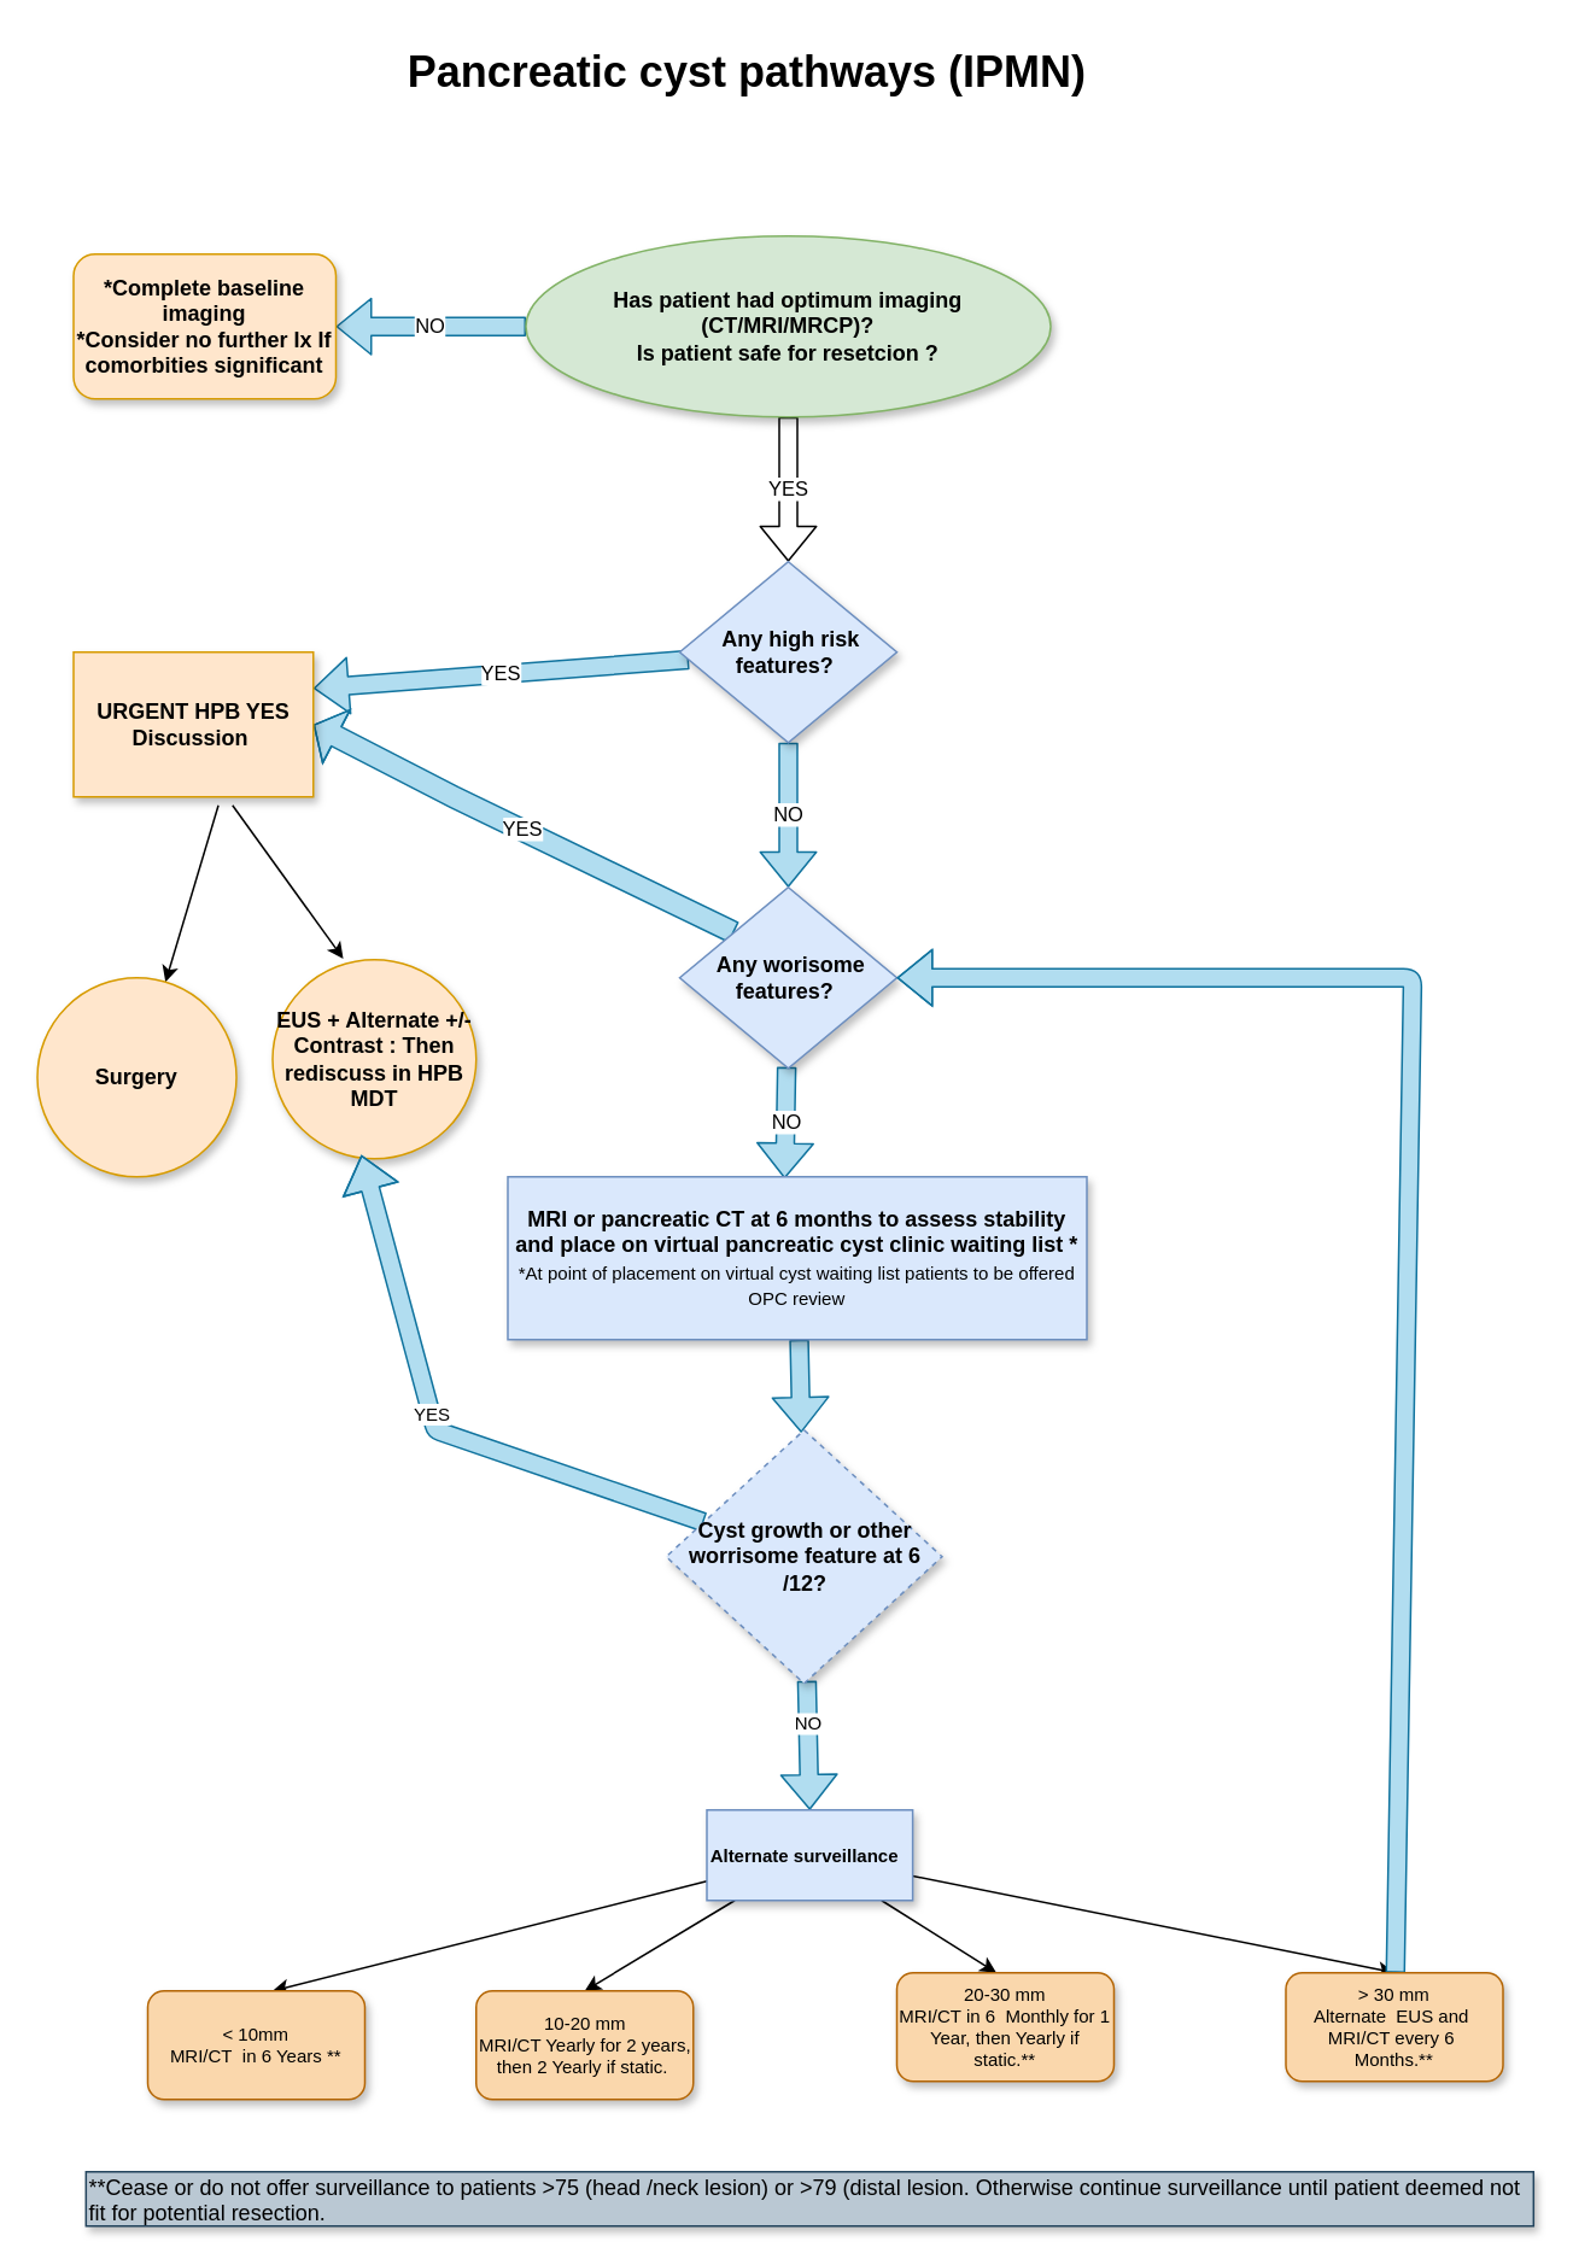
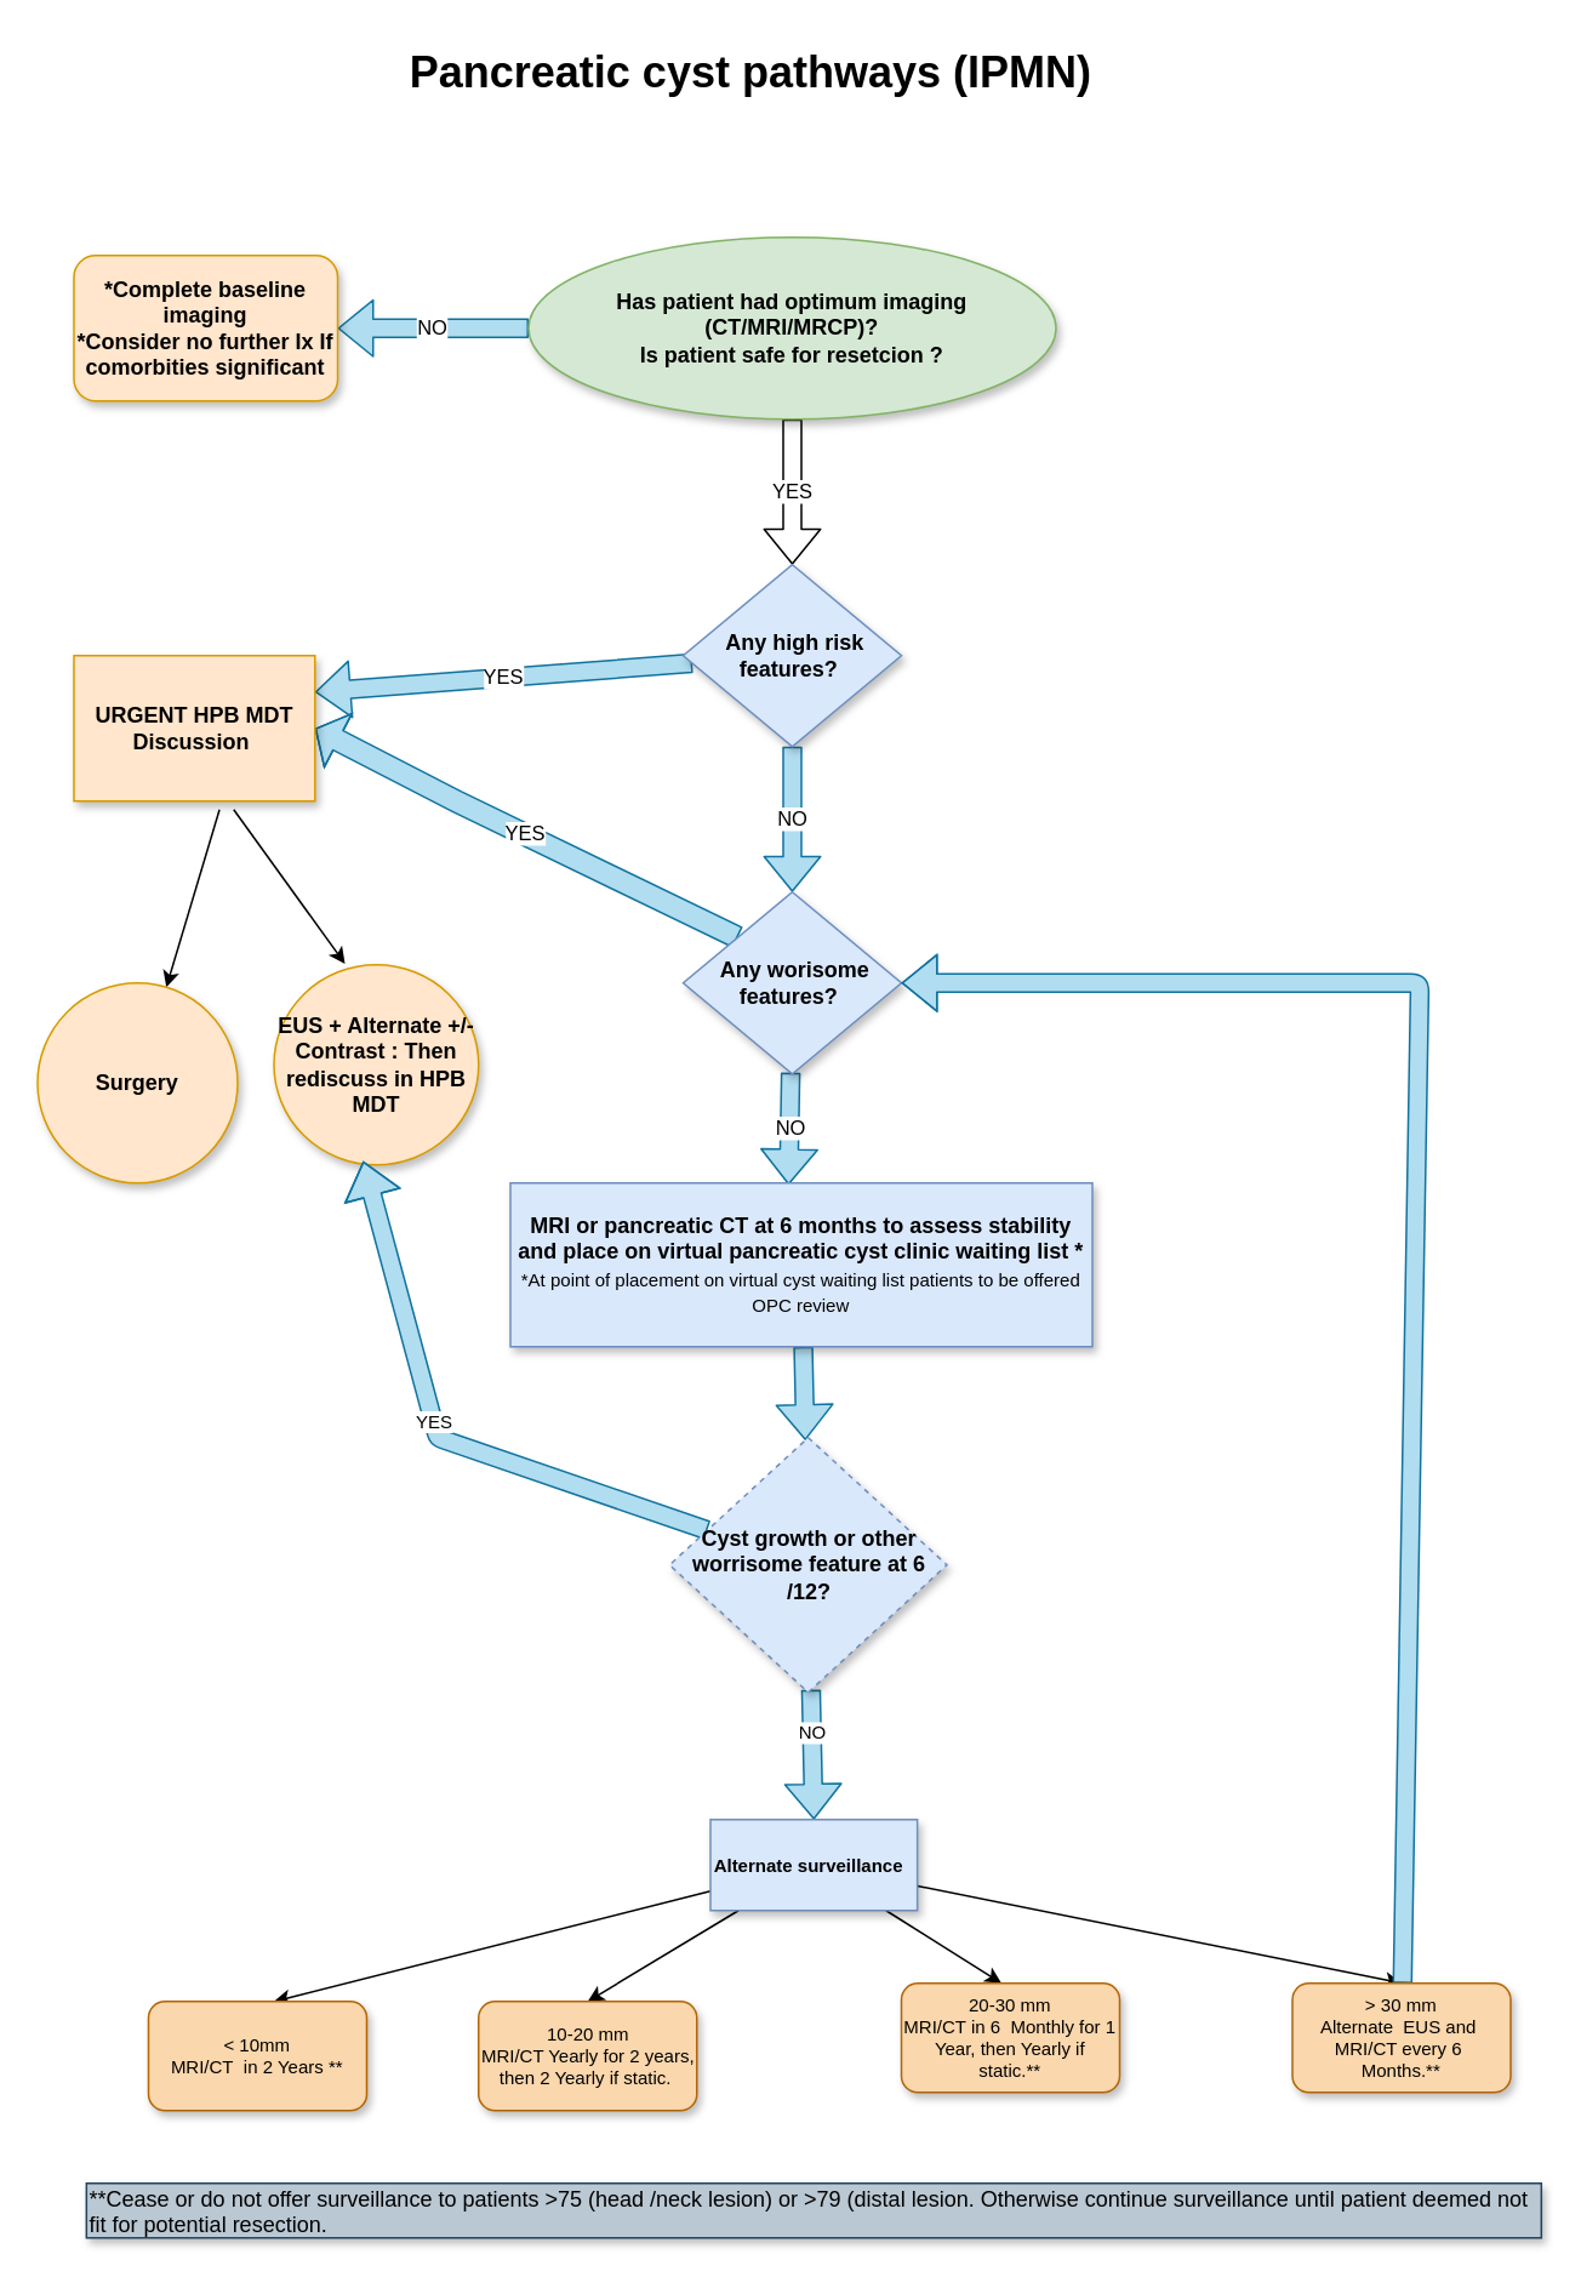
  <mxCell id="0" />
  <mxCell id="1" parent="0" />
  <mxCell id="2" value="&lt;h1 style=&quot;text-align: center;&quot;&gt;&lt;span style=&quot;background-color: initial;&quot;&gt;Pancreatic cyst pathways (IPMN)&lt;/span&gt;&lt;/h1&gt;" style="text;html=1;strokeColor=none;fillColor=none;spacing=5;spacingTop=-20;whiteSpace=wrap;overflow=hidden;rounded=0;" vertex="1" parent="1"><mxGeometry x="220" y="20" width="430" height="50" as="geometry" /></mxCell>
  <mxCell id="3" value="NO" style="edgeStyle=none;html=1;shape=flexArrow;fillColor=#b1ddf0;strokeColor=#10739e;" edge="1" parent="1" source="5" target="6"><mxGeometry relative="1" as="geometry" /></mxCell>
  <mxCell id="4" value="YES" style="edgeStyle=none;shape=flexArrow;html=1;" edge="1" parent="1" source="5" target="9"><mxGeometry relative="1" as="geometry" /></mxCell>
  <mxCell id="5" value="Has patient had optimum imaging (CT/MRI/MRCP)?&lt;br style=&quot;border-color: var(--border-color);&quot;&gt;Is patient safe for resetcion ?" style="ellipse;whiteSpace=wrap;html=1;fillColor=#d5e8d4;strokeColor=#82b366;fontStyle=1;shadow=1;" vertex="1" parent="1"><mxGeometry x="290" y="130" width="290" height="100" as="geometry" /></mxCell>
  <mxCell id="6" value="*Complete baseline imaging&lt;br&gt;*Consider no further Ix If comorbities significant" style="rounded=1;whiteSpace=wrap;html=1;fillColor=#ffe6cc;strokeColor=#d79b00;fontStyle=1;shadow=1;" vertex="1" parent="1"><mxGeometry x="40" y="140" width="145" height="80" as="geometry" /></mxCell>
  <mxCell id="7" value="NO" style="edgeStyle=none;shape=flexArrow;html=1;fillColor=#b1ddf0;strokeColor=#10739e;" edge="1" parent="1" source="9" target="12"><mxGeometry relative="1" as="geometry" /></mxCell>
  <mxCell id="8" value="YES" style="edgeStyle=none;shape=flexArrow;html=1;entryX=1;entryY=0.25;entryDx=0;entryDy=0;fillColor=#b1ddf0;strokeColor=#10739e;" edge="1" parent="1" source="9" target="15"><mxGeometry relative="1" as="geometry"><mxPoint x="190" y="390" as="targetPoint" /></mxGeometry></mxCell>
  <mxCell id="9" value="&amp;nbsp;Any high risk features?&amp;nbsp;" style="rhombus;whiteSpace=wrap;html=1;fillColor=#dae8fc;strokeColor=#6c8ebf;fontStyle=1;shadow=1;" vertex="1" parent="1"><mxGeometry x="375" y="310" width="120" height="100" as="geometry" /></mxCell>
  <mxCell id="10" value="YES" style="edgeStyle=none;shape=flexArrow;html=1;exitX=0;exitY=0;exitDx=0;exitDy=0;width=12;endSize=4.28;entryX=1;entryY=0.5;entryDx=0;entryDy=0;fillColor=#b1ddf0;strokeColor=#10739e;" edge="1" parent="1" source="12" target="15"><mxGeometry relative="1" as="geometry"><mxPoint x="180" y="420" as="targetPoint" /><Array as="points"><mxPoint x="250" y="440" /></Array></mxGeometry></mxCell>
  <mxCell id="11" value="NO" style="edgeStyle=none;html=1;entryX=0.478;entryY=0.011;entryDx=0;entryDy=0;entryPerimeter=0;shape=flexArrow;fillColor=#b1ddf0;strokeColor=#10739e;" edge="1" parent="1" source="12" target="19"><mxGeometry relative="1" as="geometry" /></mxCell>
  <mxCell id="12" value="&amp;nbsp;Any worisome features?&amp;nbsp;" style="rhombus;whiteSpace=wrap;html=1;fillColor=#dae8fc;strokeColor=#6c8ebf;fontStyle=1;shadow=1;" vertex="1" parent="1"><mxGeometry x="375" y="490" width="120" height="100" as="geometry" /></mxCell>
  <mxCell id="13" value="" style="edgeStyle=none;html=1;exitX=0.604;exitY=1.058;exitDx=0;exitDy=0;exitPerimeter=0;" edge="1" parent="1" source="15" target="16"><mxGeometry relative="1" as="geometry" /></mxCell>
  <mxCell id="14" style="edgeStyle=none;html=1;exitX=0.663;exitY=1.058;exitDx=0;exitDy=0;entryX=0.347;entryY=-0.005;entryDx=0;entryDy=0;entryPerimeter=0;exitPerimeter=0;" edge="1" parent="1" source="15" target="17"><mxGeometry relative="1" as="geometry" /></mxCell>
- <mxCell id="15" value="URGENT HPB YES Discussion&amp;nbsp;" style="whiteSpace=wrap;html=1;fillColor=#ffe6cc;strokeColor=#d79b00;fontStyle=1;shadow=1;" vertex="1" parent="1"><mxGeometry x="40" y="360" width="132.5" height="80" as="geometry" /></mxCell>
+ <mxCell id="15" value="URGENT HPB MDT Discussion&amp;nbsp;" style="whiteSpace=wrap;html=1;fillColor=#ffe6cc;strokeColor=#d79b00;fontStyle=1;shadow=1;" vertex="1" parent="1"><mxGeometry x="40" y="360" width="132.5" height="80" as="geometry" /></mxCell>
  <mxCell id="16" value="Surgery" style="ellipse;whiteSpace=wrap;html=1;fillColor=#ffe6cc;strokeColor=#d79b00;fontStyle=1;shadow=1;" vertex="1" parent="1"><mxGeometry x="20" y="540" width="110" height="110" as="geometry" /></mxCell>
  <mxCell id="17" value="EUS + Alternate +/- Contrast : Then rediscuss in HPB MDT" style="ellipse;whiteSpace=wrap;html=1;fillColor=#ffe6cc;strokeColor=#d79b00;fontStyle=1;shadow=1;" vertex="1" parent="1"><mxGeometry x="150" y="530" width="112.5" height="110" as="geometry" /></mxCell>
  <mxCell id="18" value="" style="edgeStyle=none;shape=flexArrow;html=1;fontSize=10;fillColor=#b1ddf0;strokeColor=#10739e;" edge="1" parent="1" source="19" target="24"><mxGeometry relative="1" as="geometry" /></mxCell>
  <mxCell id="19" value="MRI or pancreatic CT at 6 months to assess stability and place on virtual pancreatic cyst clinic waiting list * &lt;font style=&quot;font-size: 10px; font-weight: normal;&quot;&gt;*At&lt;span style=&quot;&quot;&gt;&#09;&lt;/span&gt;point&lt;span style=&quot;&quot;&gt;&#09;&lt;/span&gt;of&lt;span style=&quot;&quot;&gt;&#09;&lt;/span&gt;placement&lt;span style=&quot;&quot;&gt;&#09;&lt;/span&gt;on&lt;span style=&quot;&quot;&gt;&#09;&lt;/span&gt;virtual&lt;span style=&quot;&quot;&gt;&#09;&lt;/span&gt;cyst&lt;span style=&quot;&quot;&gt;&#09;&lt;/span&gt;waiting&lt;span style=&quot;&quot;&gt;&#09;&lt;/span&gt;list&lt;span style=&quot;&quot;&gt;&#09;&lt;/span&gt;patients&lt;span style=&quot;&quot;&gt;&#09;&lt;/span&gt;to&lt;span style=&quot;&quot;&gt;&#09;&lt;/span&gt;be&lt;span style=&quot;&quot;&gt;&#09;&lt;/span&gt;offered&lt;span style=&quot;&quot;&gt;&#09;&lt;/span&gt;OPC&lt;span style=&quot;&quot;&gt;&#09;&lt;/span&gt;review&lt;/font&gt;&lt;span style=&quot;&quot;&gt;&#09;&lt;/span&gt;" style="whiteSpace=wrap;html=1;fillColor=#dae8fc;strokeColor=#6c8ebf;fontStyle=1;shadow=1;" vertex="1" parent="1"><mxGeometry x="280" y="650" width="320" height="90" as="geometry" /></mxCell>
  <mxCell id="20" style="edgeStyle=none;shape=flexArrow;html=1;entryX=0.436;entryY=0.982;entryDx=0;entryDy=0;entryPerimeter=0;fontSize=10;fillColor=#b1ddf0;strokeColor=#10739e;" edge="1" parent="1" source="24" target="17"><mxGeometry relative="1" as="geometry"><Array as="points"><mxPoint x="240" y="790" /></Array></mxGeometry></mxCell>
  <mxCell id="21" value="YES" style="edgeLabel;html=1;align=center;verticalAlign=middle;resizable=0;points=[];fontSize=10;" vertex="1" connectable="0" parent="20"><mxGeometry x="0.064" relative="1" as="geometry"><mxPoint as="offset" /></mxGeometry></mxCell>
  <mxCell id="22" style="edgeStyle=none;shape=flexArrow;html=1;entryX=0.5;entryY=0;entryDx=0;entryDy=0;fontSize=10;fillColor=#b1ddf0;strokeColor=#10739e;" edge="1" parent="1" source="24" target="29"><mxGeometry relative="1" as="geometry" /></mxCell>
  <mxCell id="23" value="NO" style="edgeLabel;html=1;align=center;verticalAlign=middle;resizable=0;points=[];fontSize=10;" vertex="1" connectable="0" parent="22"><mxGeometry x="-0.343" relative="1" as="geometry"><mxPoint as="offset" /></mxGeometry></mxCell>
  <mxCell id="24" value="Cyst growth or other worrisome feature at 6 /12?" style="rhombus;whiteSpace=wrap;html=1;fillColor=#dae8fc;strokeColor=#6c8ebf;fontStyle=1;shadow=1;dashed=1;" vertex="1" parent="1"><mxGeometry x="367.5" y="790" width="152.5" height="140" as="geometry" /></mxCell>
  <mxCell id="25" style="edgeStyle=none;html=1;fontSize=10;entryX=0.5;entryY=0;entryDx=0;entryDy=0;" edge="1" parent="1" source="29"><mxGeometry relative="1" as="geometry"><mxPoint x="322.5" y="1100" as="targetPoint" /></mxGeometry></mxCell>
  <mxCell id="26" style="edgeStyle=none;html=1;fontSize=10;entryX=0.75;entryY=0;entryDx=0;entryDy=0;" edge="1" parent="1" source="29"><mxGeometry relative="1" as="geometry"><mxPoint x="150" y="1100" as="targetPoint" /></mxGeometry></mxCell>
  <mxCell id="27" style="edgeStyle=none;html=1;entryX=0.5;entryY=0;entryDx=0;entryDy=0;fontSize=10;" edge="1" parent="1" source="29"><mxGeometry relative="1" as="geometry"><mxPoint x="550" y="1090" as="targetPoint" /></mxGeometry></mxCell>
  <mxCell id="28" style="edgeStyle=none;html=1;entryX=0.5;entryY=0;entryDx=0;entryDy=0;fontSize=10;" edge="1" parent="1" source="29"><mxGeometry relative="1" as="geometry"><mxPoint x="770" y="1090" as="targetPoint" /></mxGeometry></mxCell>
  <mxCell id="29" value="Alternate surveillance&amp;nbsp;&amp;nbsp;" style="whiteSpace=wrap;html=1;fillColor=#dae8fc;strokeColor=#6c8ebf;fontStyle=1;shadow=1;fontSize=10;" vertex="1" parent="1"><mxGeometry x="390" y="1000" width="113.75" height="50" as="geometry" /></mxCell>
- <mxCell id="30" value="&amp;lt; 10mm&lt;br&gt;MRI/CT&amp;nbsp; in 6 Years **" style="rounded=1;whiteSpace=wrap;html=1;shadow=1;fontSize=10;fillColor=#fad7ac;strokeColor=#b46504;" vertex="1" parent="1"><mxGeometry x="81" y="1100" width="120" height="60" as="geometry" /></mxCell>
+ <mxCell id="30" value="&amp;lt; 10mm&lt;br&gt;MRI/CT&amp;nbsp; in 2 Years **" style="rounded=1;whiteSpace=wrap;html=1;shadow=1;fontSize=10;fillColor=#fad7ac;strokeColor=#b46504;" vertex="1" parent="1"><mxGeometry x="81" y="1100" width="120" height="60" as="geometry" /></mxCell>
  <mxCell id="31" value="10-20 mm&lt;br&gt;MRI/CT Yearly for 2 years, then 2 Yearly if static.&amp;nbsp;" style="rounded=1;whiteSpace=wrap;html=1;shadow=1;fontSize=10;fillColor=#fad7ac;strokeColor=#b46504;" vertex="1" parent="1"><mxGeometry x="262.5" y="1100" width="120" height="60" as="geometry" /></mxCell>
  <mxCell id="32" value="20-30 mm&lt;br&gt;MRI/CT in 6&amp;nbsp; Monthly for 1 Year, then Yearly if static.**" style="rounded=1;whiteSpace=wrap;html=1;shadow=1;fontSize=10;fillColor=#fad7ac;strokeColor=#b46504;" vertex="1" parent="1"><mxGeometry x="495" y="1090" width="120" height="60" as="geometry" /></mxCell>
  <mxCell id="33" style="edgeStyle=none;html=1;entryX=1;entryY=0.5;entryDx=0;entryDy=0;fontSize=10;shape=flexArrow;fillColor=#b1ddf0;strokeColor=#10739e;" edge="1" parent="1" source="34" target="12"><mxGeometry relative="1" as="geometry"><Array as="points"><mxPoint x="780" y="540" /></Array></mxGeometry></mxCell>
  <mxCell id="34" value="&amp;gt; 30 mm&lt;br&gt;Alternate&amp;nbsp; EUS and&amp;nbsp;&lt;br&gt;MRI/CT every 6&amp;nbsp; Months.**" style="rounded=1;whiteSpace=wrap;html=1;shadow=1;fontSize=10;fillColor=#fad7ac;strokeColor=#b46504;" vertex="1" parent="1"><mxGeometry x="710" y="1090" width="120" height="60" as="geometry" /></mxCell>
  <mxCell id="35" value="**Cease&#09;or&#09;do&#09;not&#09;offer&#09;surveillance&#09;to&#09;patients&#09;&gt;75&#09;(head&#09;/neck&#09;lesion)&#09;or&#09;&gt;79&#09;(distal&#09;lesion.&#09;&#09;Otherwise&#09;continue&#09;surveillance until&#09;patient&#09;deemed&#09;not&#09;&#10;fit&#09;for&#09;potential&#09;resection." style="text;fontSize=12;verticalAlign=middle;strokeColor=#23445d;fillColor=#bac8d3;shadow=1;" vertex="1" parent="1"><mxGeometry x="46.88" y="1200" width="800" height="30" as="geometry" /></mxCell>
